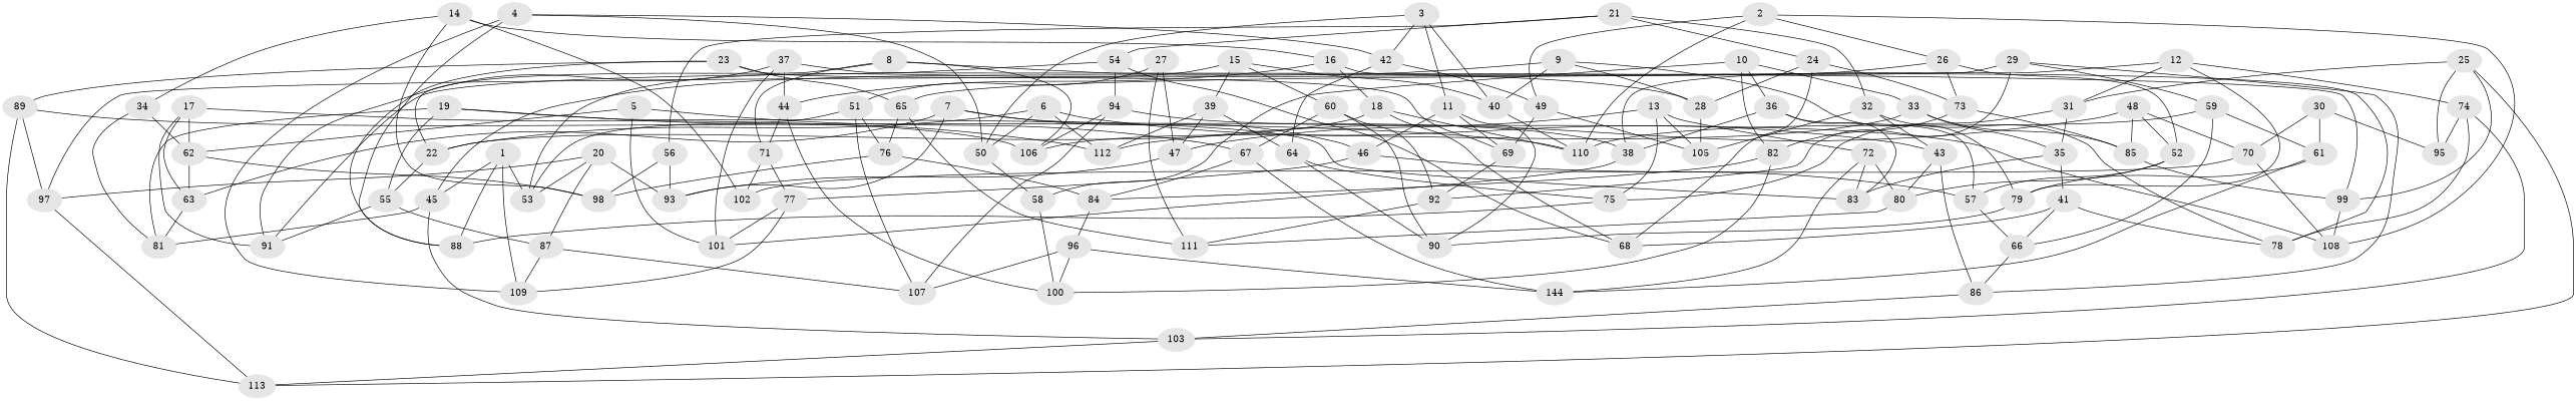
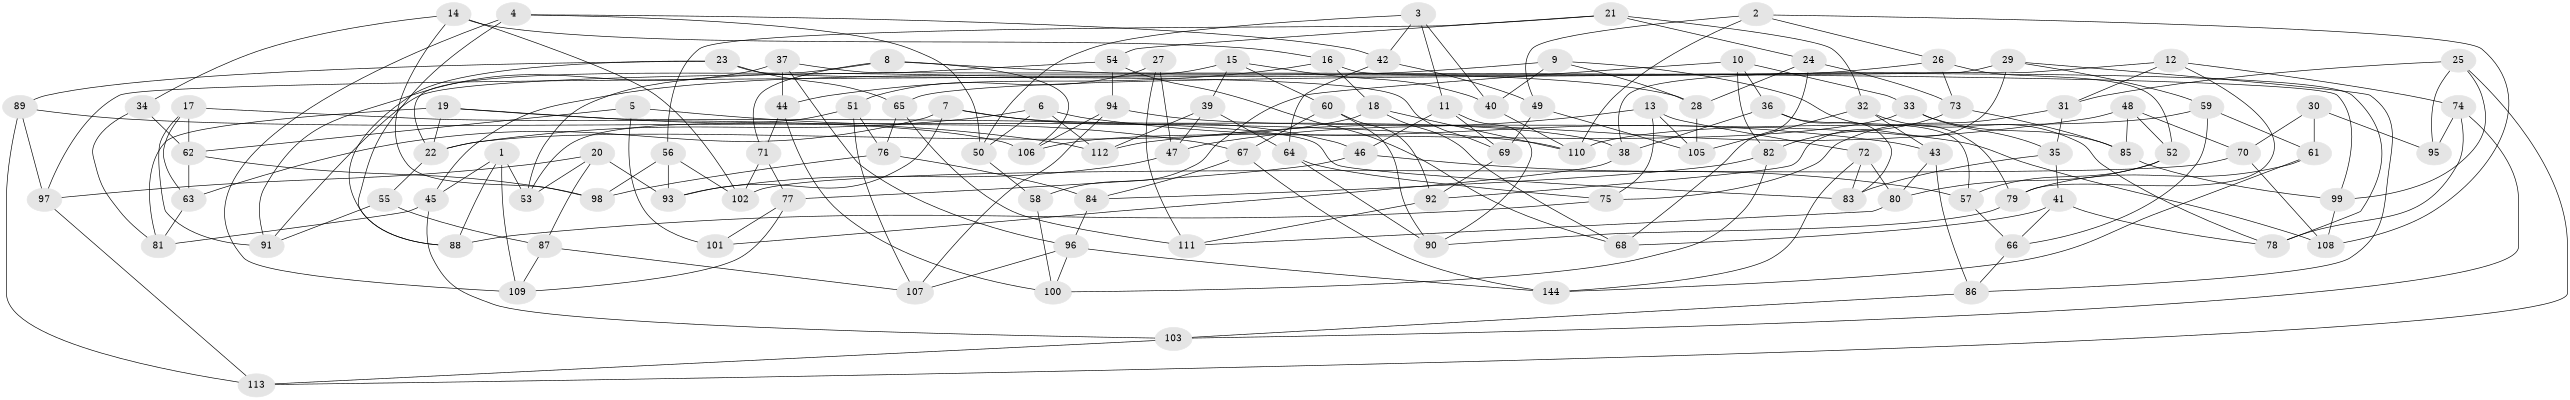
  graph {
    node [color=gray90 style=filled]
    1
    45
    53
    88
    109
    81
    103
    2
    26
    49
    108
    110
    65
    73
    52
    69
    105
    3
    11
    40
    42
    50
    46
    90
    64
    58
    4
    5
    62
    67
    101
    98
    63
    n34 [label=144]
    84
    6
    22
    43
    112
    55
    86
    80
    7
    38
    93
    57
    77
    8
    28
    71
    106
    102
    9
    79
    10
    33
    36
    82
    35
    85
    83
    100
    92
    12
    31
    74
    75
    78
    95
    13
    47
    72
    14
    16
    34
    18
    44
    15
    39
    60
    68
    17
    91
    19
    87
    20
    97
    107
    113
    21
    24
    32
    54
    56
    94
    23
    89
    111
    76
    25
    99
    27
    51
    29
    59
    61
    66
    30
    70
    41
    37
    48
    96
    1 -- 45
    1 -- 53
    1 -- 88
    1 -- 109
    45 -- 81
    45 -- 103
    103 -- 113
    2 -- 26
    2 -- 49
    2 -- 108
    2 -- 110
    26 -- 65
    26 -- 73
    26 -- 52
    49 -- 69
    49 -- 105
    65 -- 111
    65 -- 76
    73 -- 82
    73 -- 85
    52 -- 80
    52 -- 57
    69 -- 92
    3 -- 11
    3 -- 40
    3 -- 42
    3 -- 50
    11 -- 69
    11 -- 46
    11 -- 90
    40 -- 110
    42 -- 49
    42 -- 64
    50 -- 58
    46 -- 57
    46 -- 77
    64 -- 90
    64 -- 75
    58 -- 100
    4 -- 88
    4 -- 109
    4 -- 42
    4 -- 50
    5 -- 62
    5 -- 67
    5 -- 101
    62 -- 98
    62 -- 63
    67 -- n34
    67 -- 84
    63 -- 81
    84 -- 96
    6 -- 50
    6 -- 22
    6 -- 43
    6 -- 112
    22 -- 55
    43 -- 86
    43 -- 80
    55 -- 91
    55 -- 87
    86 -- 103
    80 -- 111
    7 -- 46
    7 -- 63
    7 -- 38
    7 -- 93
    38 -- 101
    57 -- 66
    77 -- 109
    77 -- 101
    8 -- 22
    8 -- 28
    8 -- 71
    8 -- 106
    28 -- 105
    71 -- 77
    71 -- 102
    9 -- 45
    9 -- 40
    9 -- 28
    9 -- 79
    79 -- 90
    10 -- 58
    10 -- 33
    10 -- 36
    10 -- 82
    33 -- 106
    33 -- 35
    33 -- 85
    36 -- 38
    36 -- 57
    36 -- 83
    82 -- 84
    82 -- 100
    35 -- 83
    35 -- 41
    85 -- 99
    92 -- 111
    12 -- 38
    12 -- 79
    12 -- 31
    12 -- 74
    31 -- 35
    31 -- 75
    74 -- 103
    74 -- 78
    74 -- 95
    75 -- 88
    13 -- 105
    13 -- 75
    13 -- 47
    13 -- 72
    47 -- 93
    72 -- n34
    72 -- 80
    72 -- 83
    14 -- 98
    14 -- 102
    14 -- 16
    14 -- 34
    16 -- 78
    16 -- 18
    16 -- 44
    34 -- 81
    34 -- 62
    18 -- 110
    18 -- 22
    18 -- 68
    44 -- 71
    44 -- 100
    15 -- 53
    15 -- 40
    15 -- 39
    15 -- 60
    39 -- 64
    39 -- 112
    39 -- 47
    60 -- 90
    60 -- 67
    60 -- 92
    17 -- 62
    17 -- 63
    17 -- 106
    17 -- 91
    19 -- 81
    19 -- 112
-   19 -- 55
+   19 -- 22
    19 -- 83
    87 -- 109
    87 -- 107
    20 -- 53
    20 -- 93
    20 -- 87
    20 -- 97
    97 -- 113
    21 -- 24
    21 -- 32
    21 -- 54
    21 -- 56
    24 -- 73
    24 -- 28
    24 -- 68
    32 -- 105
    32 -- 43
    32 -- 78
    54 -- 68
    54 -- 91
    54 -- 94
    56 -- 98
    56 -- 93
+   56 -- 102
    94 -- 108
    94 -- 106
    94 -- 107
    23 -- 88
    23 -- 65
    23 -- 69
    23 -- 89
    89 -- 110
    89 -- 97
    89 -- 113
    76 -- 98
    76 -- 84
    25 -- 31
    25 -- 95
    25 -- 113
    25 -- 99
    99 -- 108
    27 -- 47
    27 -- 111
    27 -- 51
    51 -- 53
    51 -- 107
    51 -- 76
    29 -- 86
    29 -- 92
    29 -- 97
    29 -- 59
    59 -- 110
    59 -- 61
    59 -- 66
    61 -- n34
    61 -- 79
    66 -- 86
    30 -- 95
    30 -- 61
    30 -- 70
    70 -- 108
    70 -- 102
    41 -- 78
    41 -- 68
    41 -- 66
-   37 -- 101
+   37 -- 96
    37 -- 44
    37 -- 91
    37 -- 99
    48 -- 52
    48 -- 112
    48 -- 85
    48 -- 70
    96 -- n34
    96 -- 100
    96 -- 107
  }
